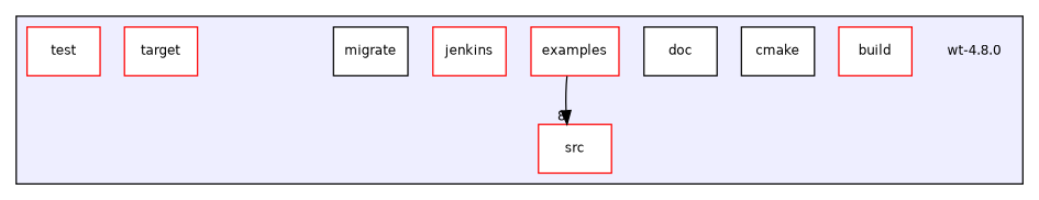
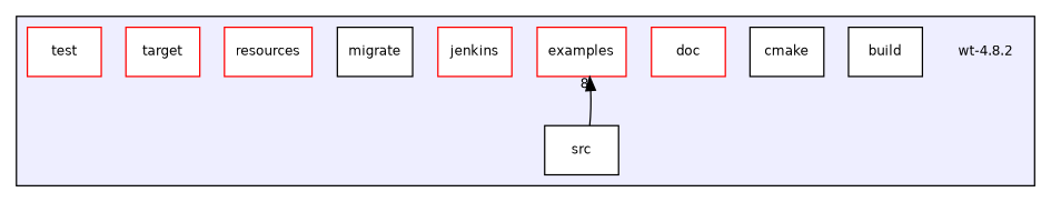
  digraph {
    compound=true
    node [fontname=Helvetica fontsize=10 shape=box color=red fillcolor=white style=filled]
-   n1 [label="wt-4.8.0" shape=plaintext color="" fillcolor="" style=""]
-   n2 [label=build]
+   n1 [label="wt-4.8.2" shape=plaintext color="" fillcolor="" style=""]
+   n2 [color=black label=build]
    n3 [color=black label=cmake]
-   n4 [color=black label=doc]
+   n4 [label=doc]
    n5 [label=examples]
    n6 [label=jenkins]
    n7 [color=black label=migrate]
-   n9 [label=src]
+   n8 [label=resources]
+   n9 [color=black label=src]
    n10 [label=target]
    n11 [label=test]
    subgraph cluster_1 {
      bgcolor="#eeeeff"
      pencolor=black
      n1
      n2
      n3
      n4
      n5
      n6
      n7
+     n8
      n9
      n10
      n11
    }
-   n5 -> n9 [headlabel=8 labeldistance=1.5 labelfontname=Helvetica labelfontsize=10]
+   n9 -> n5 [headlabel=8 labeldistance=1.5 labelfontname=Helvetica labelfontsize=10]
  }
